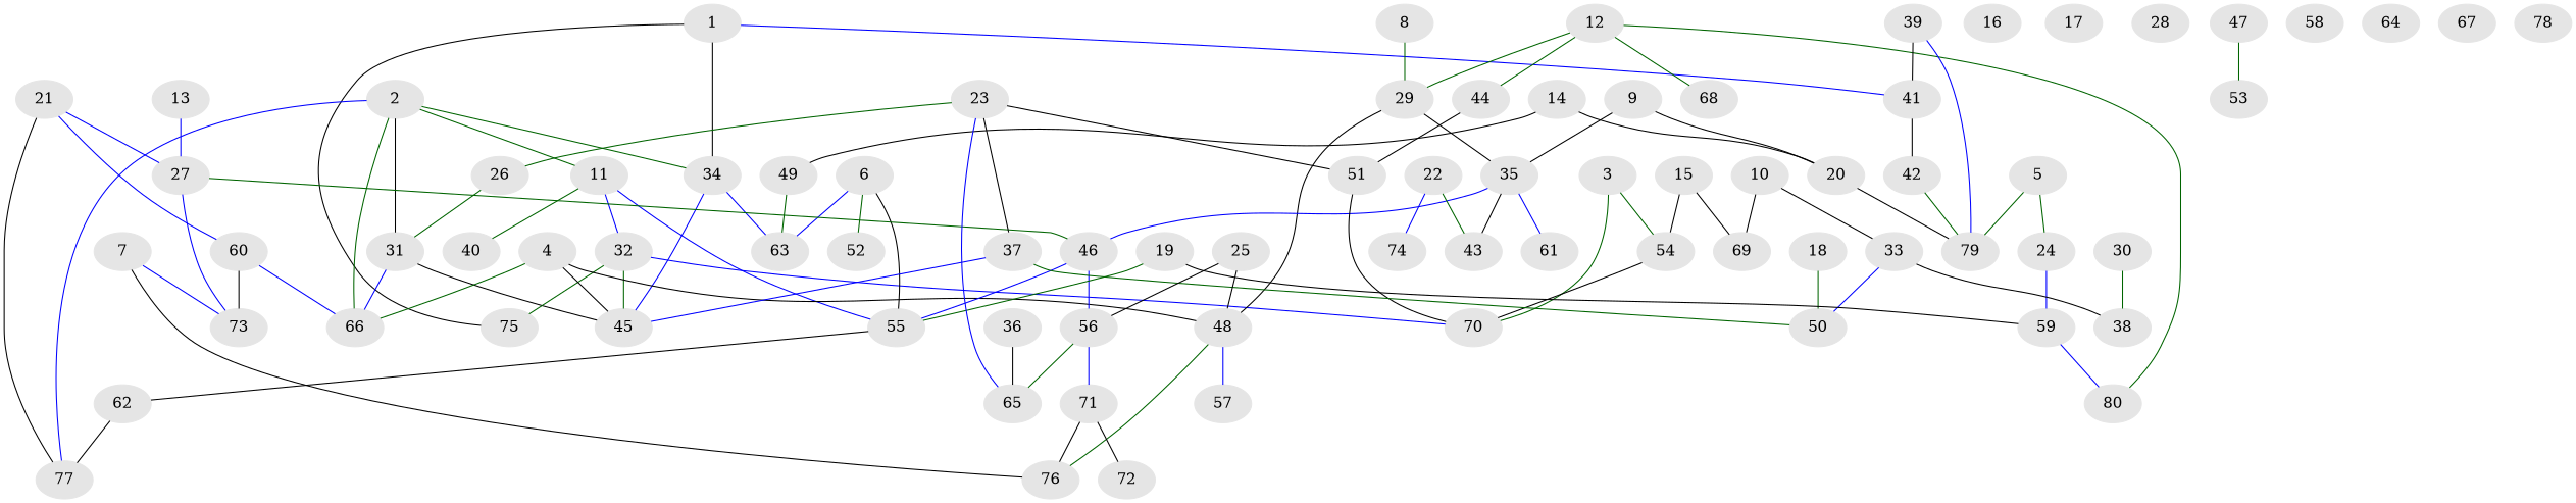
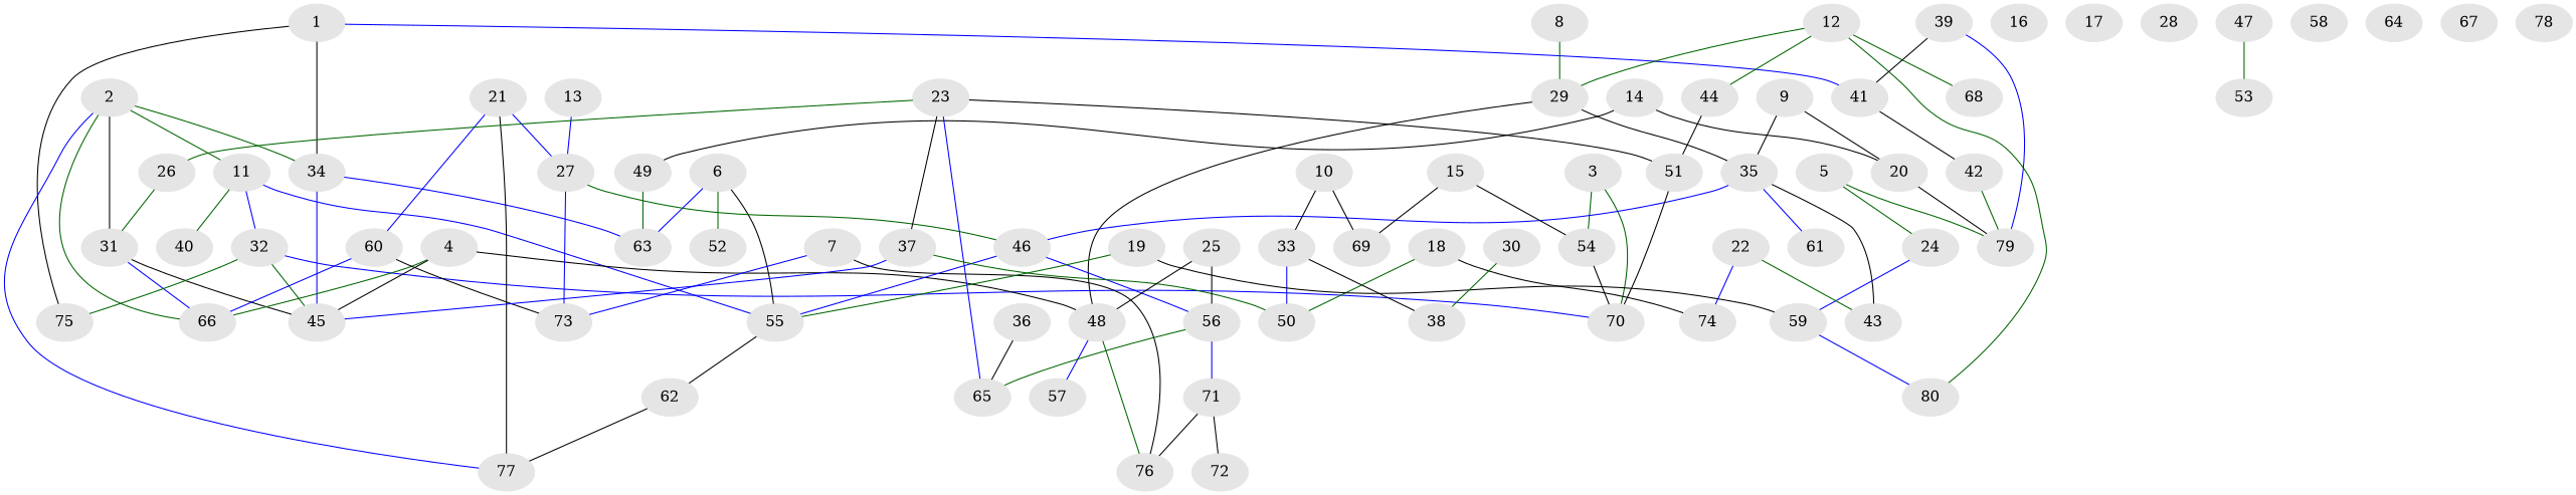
  graph {
    node [color=gray90 style=filled]
    edge [color=black]
    1
    34
    41
    75
    45
    63
    42
    2
    11
    31
    66
    77
    55
    32
    40
    3
    54
    70
    4
    48
    76
    57
    5
    24
    79
    59
    6
    52
    62
    7
    73
    8
    29
    35
    9
    20
    43
    46
    61
    10
    33
    69
    15
    50
    38
    12
    44
    68
    80
    51
    13
    27
    14
    49
    16
    17
    18
    74
    19
    21
    60
    22
    23
    26
    37
    65
    25
    56
    71
    28
    30
    36
    39
    47
    53
    72
    58
    64
    67
    78
    1 -- 34
    1 -- 41 [color=blue]
    1 -- 75
    34 -- 45 [color=blue]
    34 -- 63 [color=blue]
    41 -- 42
    42 -- 79 [color=darkgreen]
    2 -- 34 [color=darkgreen]
    2 -- 11 [color=darkgreen]
    2 -- 31
    2 -- 66 [color=darkgreen]
    2 -- 77 [color=blue]
    11 -- 55 [color=blue]
    11 -- 32 [color=blue]
    11 -- 40 [color=darkgreen]
    31 -- 45
    31 -- 66 [color=blue]
    55 -- 62
    32 -- 75 [color=darkgreen]
    32 -- 45 [color=darkgreen]
    32 -- 70 [color=blue]
    3 -- 54 [color=darkgreen]
    3 -- 70 [color=darkgreen]
    54 -- 70
    4 -- 45
    4 -- 66 [color=darkgreen]
    4 -- 48
    48 -- 76 [color=darkgreen]
    48 -- 57 [color=blue]
    5 -- 24 [color=darkgreen]
    5 -- 79 [color=darkgreen]
    24 -- 59 [color=blue]
    59 -- 80 [color=blue]
    6 -- 63 [color=blue]
    6 -- 55
    6 -- 52 [color=darkgreen]
    62 -- 77
    7 -- 76
    7 -- 73 [color=blue]
    8 -- 29 [color=darkgreen]
    29 -- 48
    29 -- 35
    35 -- 43
    35 -- 46 [color=blue]
    35 -- 61 [color=blue]
    9 -- 35
    9 -- 20
    20 -- 79
    46 -- 55 [color=blue]
    46 -- 56 [color=blue]
    10 -- 33
    10 -- 69
    33 -- 50 [color=blue]
    33 -- 38
    15 -- 54
    15 -- 69
    12 -- 29 [color=darkgreen]
    12 -- 44 [color=darkgreen]
    12 -- 68 [color=darkgreen]
    12 -- 80 [color=darkgreen]
    44 -- 51
    51 -- 70
    13 -- 27 [color=blue]
    27 -- 73 [color=blue]
    27 -- 46 [color=darkgreen]
    14 -- 20
    14 -- 49
    49 -- 63 [color=darkgreen]
    18 -- 50 [color=darkgreen]
+   18 -- 74
    19 -- 55 [color=darkgreen]
    19 -- 59
    21 -- 77
    21 -- 27 [color=blue]
    21 -- 60 [color=blue]
    60 -- 66 [color=blue]
    60 -- 73
    22 -- 43 [color=darkgreen]
    22 -- 74 [color=blue]
    23 -- 51
    23 -- 26 [color=darkgreen]
    23 -- 37
    23 -- 65 [color=blue]
    26 -- 31 [color=darkgreen]
    37 -- 45 [color=blue]
    37 -- 50 [color=darkgreen]
    25 -- 48
    25 -- 56
    56 -- 65 [color=darkgreen]
    56 -- 71 [color=blue]
    71 -- 76
    71 -- 72
    30 -- 38 [color=darkgreen]
    36 -- 65
    39 -- 41
    39 -- 79 [color=blue]
    47 -- 53 [color=darkgreen]
  }
